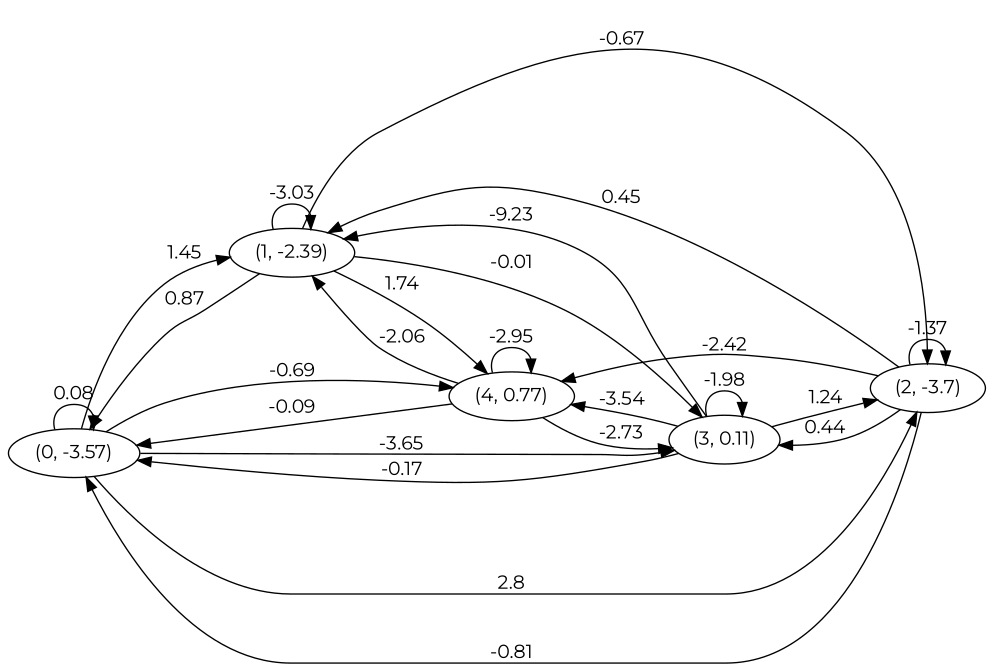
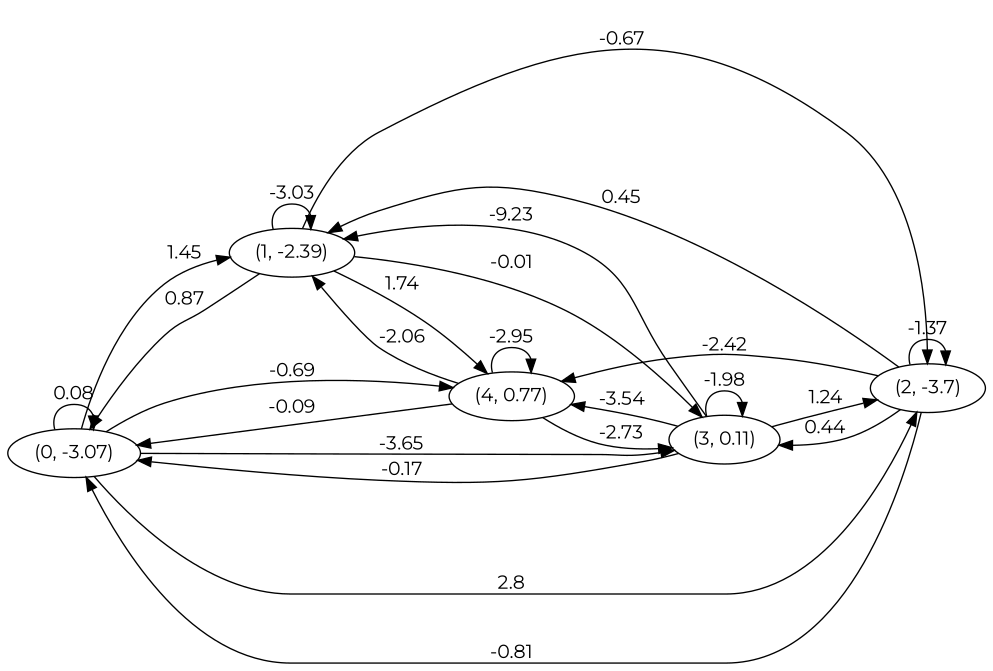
  digraph {
    fontname=Montserrat
    rankdir=LR
    node [fontname=Montserrat]
    edge [fontname=Montserrat]
-   n1 [label="(0, -3.57)"]
+   n1 [label="(0, -3.07)"]
    n2 [label="(1, -2.39)"]
    n3 [label="(2, -3.7)"]
    n4 [label="(3, 0.11)"]
    n5 [label="(4, 0.77)"]
    n1 -> n1 [label=0.08]
    n1 -> n2 [label=1.45]
    n1 -> n3 [label=2.8]
    n1 -> n4 [label=-3.65]
    n1 -> n5 [label=-0.69]
    n2 -> n1 [label=0.87]
    n2 -> n2 [label=-3.03]
    n2 -> n3 [label=-0.67]
    n2 -> n4 [label=-0.01]
    n2 -> n5 [label=1.74]
    n3 -> n1 [label=-0.81]
    n3 -> n2 [label=0.45]
    n3 -> n3 [label=-1.37]
    n3 -> n4 [label=0.44]
    n3 -> n5 [label=-2.42]
    n4 -> n1 [label=-0.17]
    n4 -> n2 [label=-9.23]
    n4 -> n3 [label=1.24]
    n4 -> n4 [label=-1.98]
    n4 -> n5 [label=-3.54]
    n5 -> n1 [label=-0.09]
    n5 -> n2 [label=-2.06]
    n5 -> n4 [label=-2.73]
    n5 -> n5 [label=-2.95]
  }
